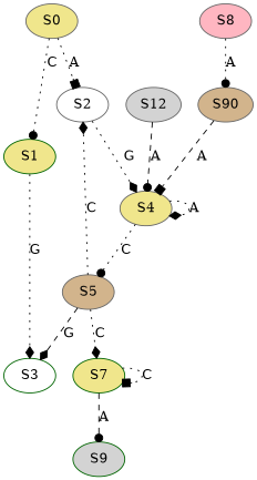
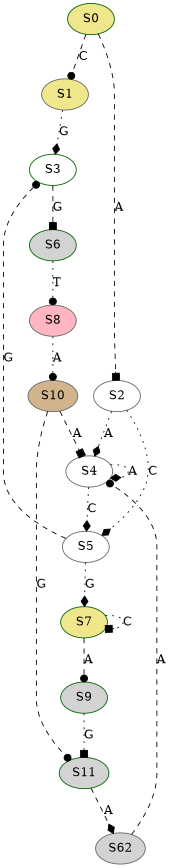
  strict digraph {
    node [color=gray40 fillcolor=lightgrey style=filled]
    edge [arrowhead=diamond style=dotted]
-   S0 [fillcolor=khaki]
-   S1 [color=darkgreen fillcolor=khaki]
+   S0 [color=darkgreen fillcolor=khaki]
+   S1 [fillcolor=khaki]
    S2 [fillcolor=white]
    S3 [color=darkgreen fillcolor=white]
-   S4 [fillcolor=khaki]
-   S5 [fillcolor=tan]
+   S4 [fillcolor=white]
+   S5 [fillcolor=white]
+   S6 [color=darkgreen]
    S7 [color=darkgreen fillcolor=khaki]
    S8 [fillcolor=lightpink]
    S9 [color=darkgreen]
-   S10 [fillcolor=tan label=S90]
-   S12
-   S0 -> S1 [arrowhead=dot label=C]
-   S0 -> S2 [arrowhead=box label=A]
+   S10 [fillcolor=tan]
+   S11 [color=darkgreen]
+   S12 [label=S62]
+   S0 -> S1 [arrowhead=dot label=C style=dashed]
+   S0 -> S2 [arrowhead=box label=A style=dashed]
    S1 -> S3 [label=G]
-   S2 -> S4 [label=G]
-   S5 -> S2 [label=C]
+   S2 -> S4 [label=A]
+   S2 -> S5 [label=C]
+   S3 -> S6 [arrowhead=box label=G style=dashed]
    S4 -> S4 [label=A]
-   S4 -> S5 [arrowhead=dot label=C]
-   S5 -> S3 [label=G style=dashed]
-   S5 -> S7 [label=C]
+   S4 -> S5 [label=C]
+   S5 -> S3 [arrowhead=dot label=G style=dashed]
+   S5 -> S7 [label=G]
+   S6 -> S8 [arrowhead=dot label=T]
    S7 -> S7 [arrowhead=box label=C]
    S7 -> S9 [arrowhead=dot label=A style=dashed]
    S8 -> S10 [arrowhead=dot label=A]
+   S9 -> S11 [arrowhead=box label=G]
    S10 -> S4 [arrowhead=box label=A style=dashed]
+   S10 -> S11 [arrowhead=dot label=G style=dashed]
+   S11 -> S12 [label=A style=dashed]
    S12 -> S4 [arrowhead=dot label=A style=dashed]
  }
